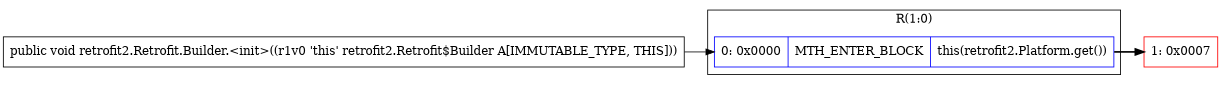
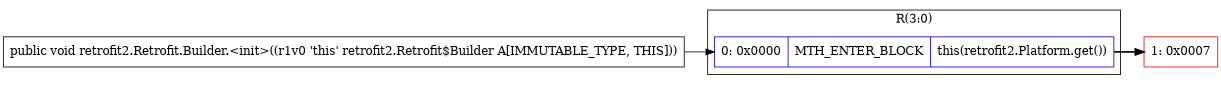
  digraph {
    rankdir=LR
    node [shape=record]
    n1 [color=blue label="{0\:\ 0x0000|MTH_ENTER_BLOCK\l|this(retrofit2.Platform.get())\l}"]
    n2 [color=red label="{1\:\ 0x0007}"]
    n3 [label="{public void retrofit2.Retrofit.Builder.\<init\>((r1v0 'this' retrofit2.Retrofit$Builder A[IMMUTABLE_TYPE, THIS])) }"]
    subgraph cluster_1 {
-     label="R(1:0)"
+     label="R(3:0)"
      n1
    }
    n1 -> n2 [style=bold]
    n3 -> n1 [style=solid]
  }
